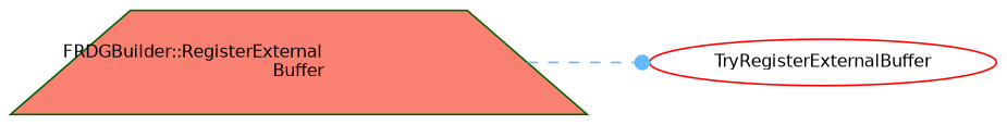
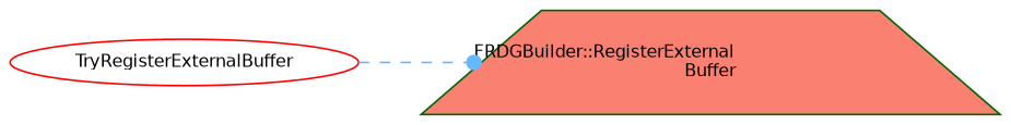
  digraph {
    rankdir=LR
    node [fontname=Helvetica fontsize=10 style=filled]
    n1 [color=red fillcolor=white fontcolor=black height=0.2 label=TryRegisterExternalBuffer shape=ellipse width=0.4]
    n2 [color=darkgreen fillcolor=salmon height=0.2 label="FRDGBuilder::RegisterExternal\lBuffer" shape=trapezium width=0.4]
-   n2 -> n1 [color=steelblue1 fontname=Helvetica fontsize=10 labelfontname=Helvetica labelfontsize=10 style=dashed arrowhead=dot]
+   n1 -> n2 [color=steelblue1 fontname=Helvetica fontsize=10 labelfontname=Helvetica labelfontsize=10 style=dashed arrowhead=dot]
  }
